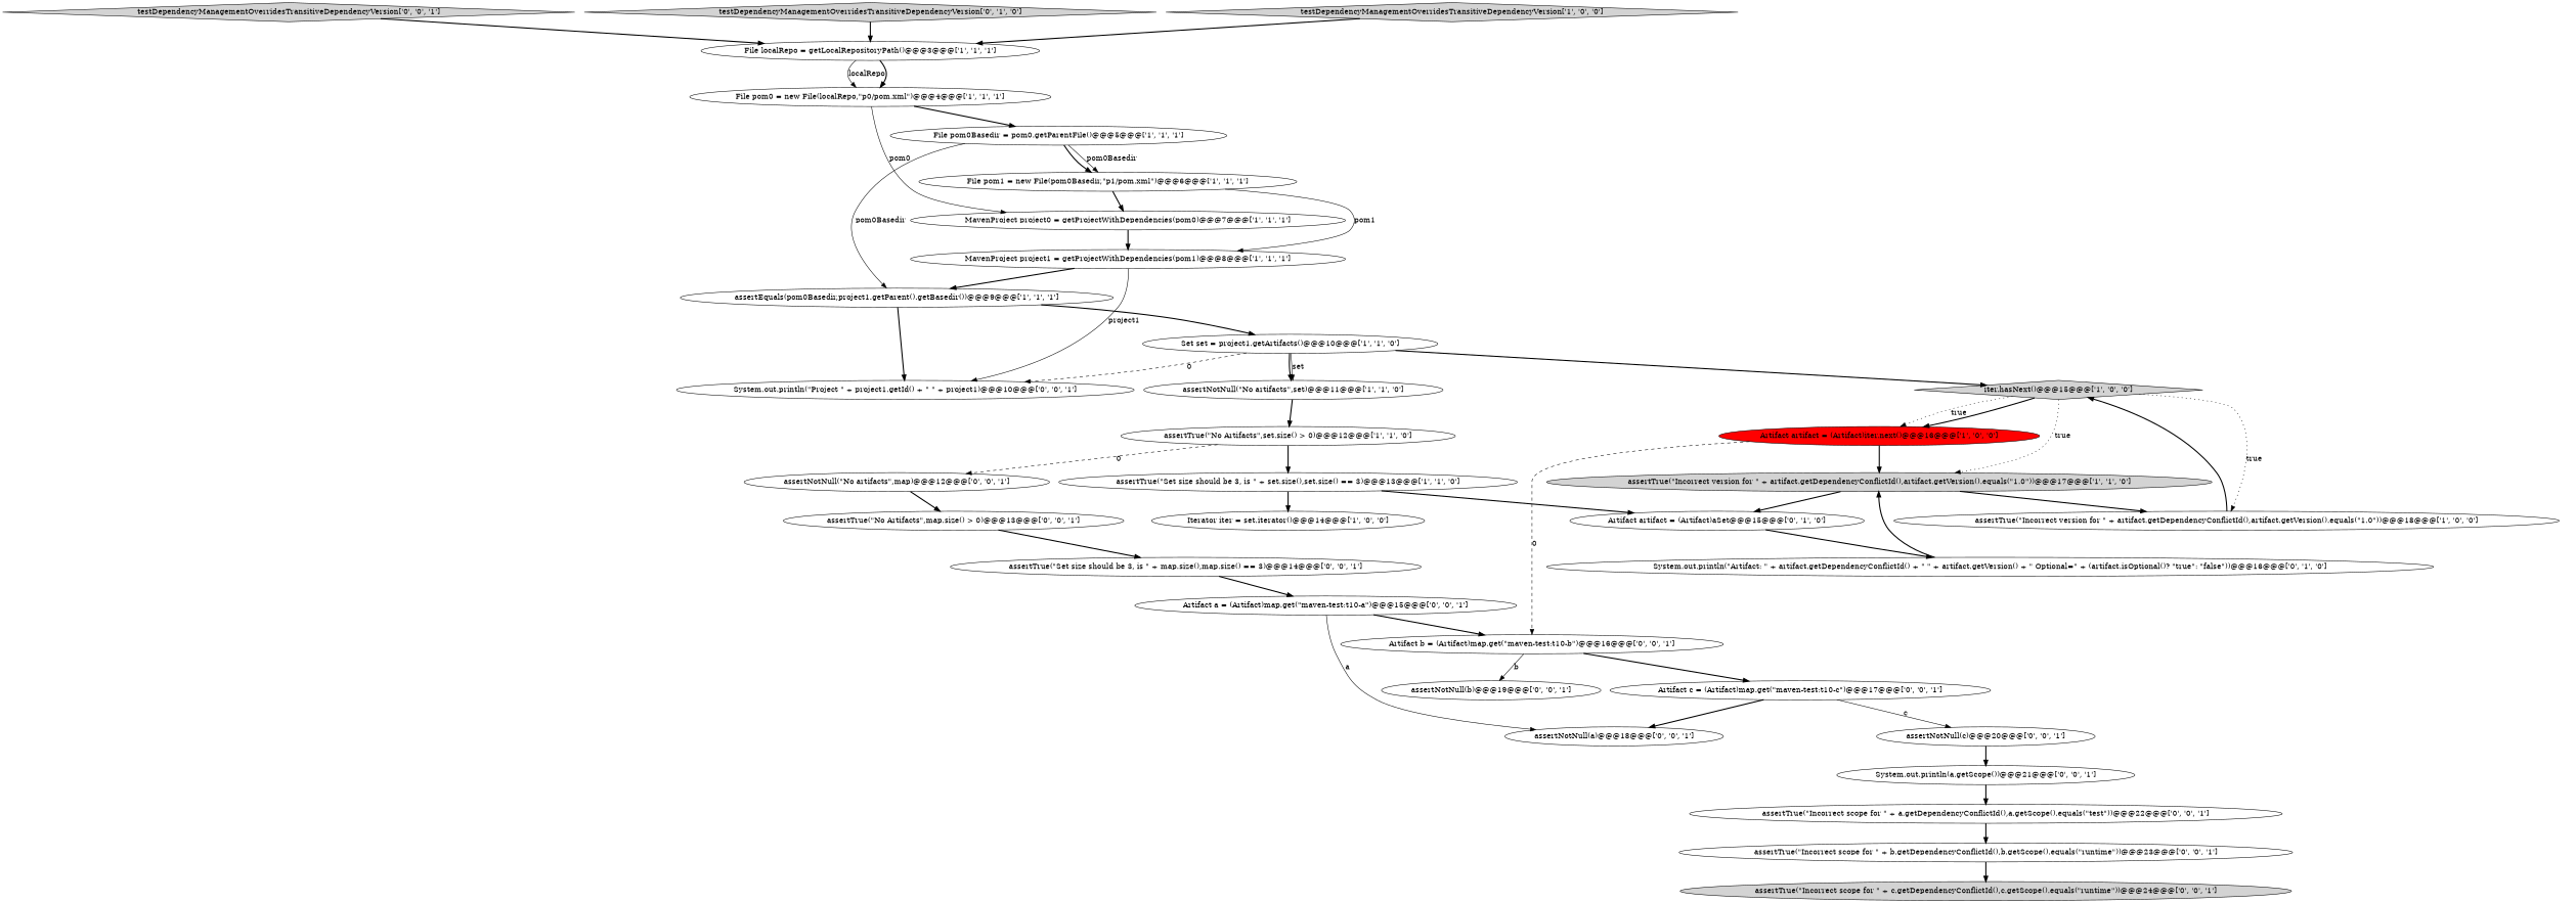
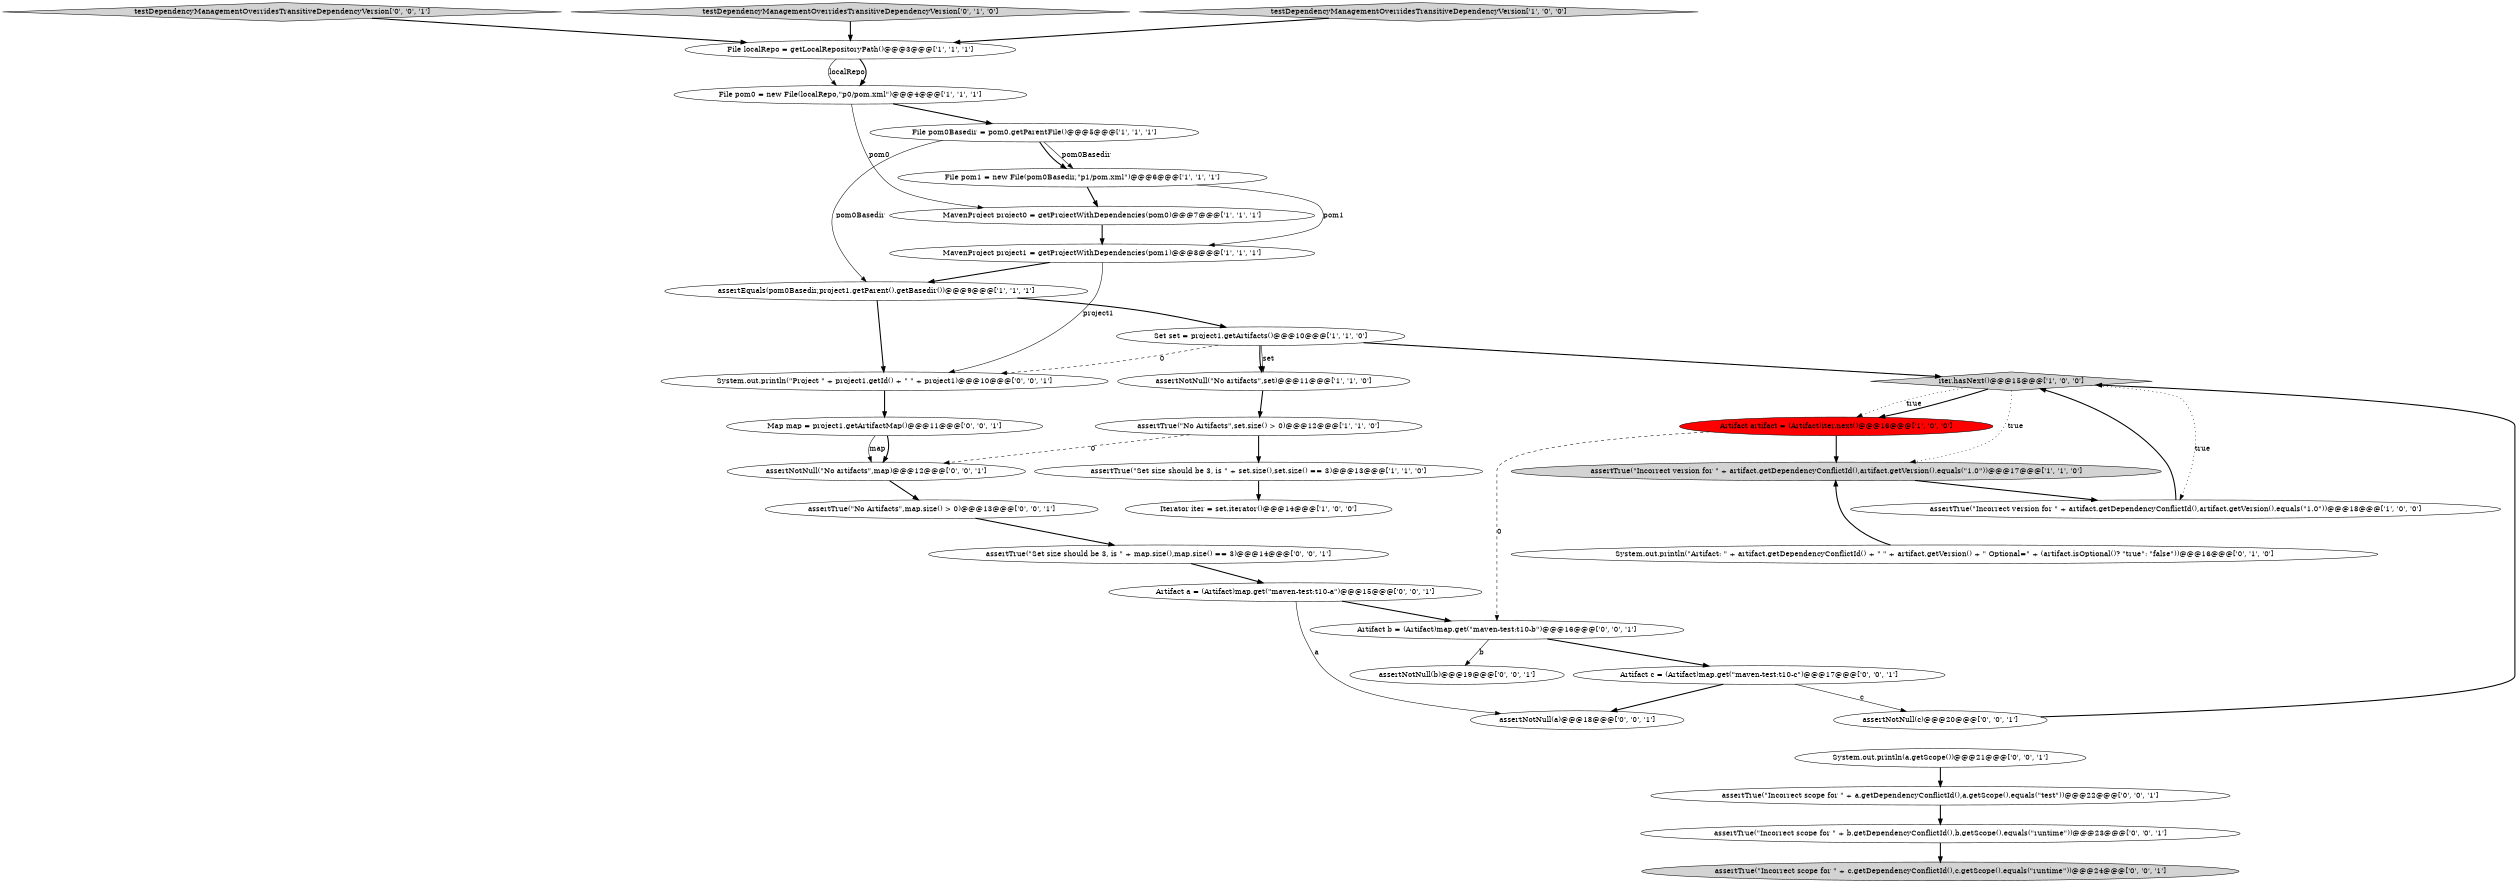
  digraph {
    node [fillcolor=white shape=ellipse style=filled]
    edge [style=bold]
    n1 [fillcolor=lightgray label="testDependencyManagementOverridesTransitiveDependencyVersion['0', '0', '1']" shape=diamond]
    n2 [label="File localRepo = getLocalRepositoryPath()@@@3@@@['1', '1', '1']"]
    n3 [label="File pom0 = new File(localRepo,\"p0/pom.xml\")@@@4@@@['1', '1', '1']"]
    n4 [label="File pom0Basedir = pom0.getParentFile()@@@5@@@['1', '1', '1']"]
    n5 [label="MavenProject project0 = getProjectWithDependencies(pom0)@@@7@@@['1', '1', '1']"]
    n6 [label="Iterator iter = set.iterator()@@@14@@@['1', '0', '0']"]
    n7 [fillcolor=lightgray label="iter.hasNext()@@@15@@@['1', '0', '0']" shape=diamond]
    n8 [fillcolor=lightgray label="assertTrue(\"Incorrect version for \" + artifact.getDependencyConflictId(),artifact.getVersion().equals(\"1.0\"))@@@17@@@['1', '1', '0']"]
    n9 [label="assertTrue(\"Incorrect version for \" + artifact.getDependencyConflictId(),artifact.getVersion().equals(\"1.0\"))@@@18@@@['1', '0', '0']"]
    n10 [fillcolor=red label="Artifact artifact = (Artifact)iter.next()@@@16@@@['1', '0', '0']"]
+   n11 [label="Map map = project1.getArtifactMap()@@@11@@@['0', '0', '1']"]
    n12 [label="assertNotNull(\"No artifacts\",map)@@@12@@@['0', '0', '1']"]
    n13 [label="assertTrue(\"No Artifacts\",map.size() > 0)@@@13@@@['0', '0', '1']"]
    n14 [label="File pom1 = new File(pom0Basedir,\"p1/pom.xml\")@@@6@@@['1', '1', '1']"]
    n15 [label="assertEquals(pom0Basedir,project1.getParent().getBasedir())@@@9@@@['1', '1', '1']"]
    n16 [label="MavenProject project1 = getProjectWithDependencies(pom1)@@@8@@@['1', '1', '1']"]
    n17 [label="Set set = project1.getArtifacts()@@@10@@@['1', '1', '0']"]
    n18 [label="System.out.println(\"Project \" + project1.getId() + \" \" + project1)@@@10@@@['0', '0', '1']"]
    n19 [label="assertNotNull(\"No artifacts\",set)@@@11@@@['1', '1', '0']"]
    n20 [label="assertTrue(\"No Artifacts\",set.size() > 0)@@@12@@@['1', '1', '0']"]
    n21 [label="assertTrue(\"Set size should be 3, is \" + set.size(),set.size() == 3)@@@13@@@['1', '1', '0']"]
    n22 [label="Artifact a = (Artifact)map.get(\"maven-test:t10-a\")@@@15@@@['0', '0', '1']"]
    n23 [label="Artifact b = (Artifact)map.get(\"maven-test:t10-b\")@@@16@@@['0', '0', '1']"]
    n24 [label="assertNotNull(a)@@@18@@@['0', '0', '1']"]
    n25 [label="Artifact c = (Artifact)map.get(\"maven-test:t10-c\")@@@17@@@['0', '0', '1']"]
    n26 [label="assertNotNull(b)@@@19@@@['0', '0', '1']"]
    n27 [label="System.out.println(\"Artifact: \" + artifact.getDependencyConflictId() + \" \" + artifact.getVersion() + \" Optional=\" + (artifact.isOptional()? \"true\": \"false\"))@@@16@@@['0', '1', '0']"]
-   n28 [label="Artifact artifact = (Artifact)aSet@@@15@@@['0', '1', '0']"]
    n29 [fillcolor=lightgray label="testDependencyManagementOverridesTransitiveDependencyVersion['0', '1', '0']" shape=diamond]
    n30 [label="assertTrue(\"Incorrect scope for \" + b.getDependencyConflictId(),b.getScope().equals(\"runtime\"))@@@23@@@['0', '0', '1']"]
    n31 [fillcolor=lightgray label="assertTrue(\"Incorrect scope for \" + c.getDependencyConflictId(),c.getScope().equals(\"runtime\"))@@@24@@@['0', '0', '1']"]
    n32 [label="assertTrue(\"Set size should be 3, is \" + map.size(),map.size() == 3)@@@14@@@['0', '0', '1']"]
    n33 [label="assertNotNull(c)@@@20@@@['0', '0', '1']"]
    n34 [label="System.out.println(a.getScope())@@@21@@@['0', '0', '1']"]
    n35 [label="assertTrue(\"Incorrect scope for \" + a.getDependencyConflictId(),a.getScope().equals(\"test\"))@@@22@@@['0', '0', '1']"]
    n36 [fillcolor=lightgray label="testDependencyManagementOverridesTransitiveDependencyVersion['1', '0', '0']" shape=diamond]
    n1 -> n2
    n2 -> n3 [label=localRepo style=solid]
    n2 -> n3
    n3 -> n4
    n3 -> n5 [label=pom0 style=solid]
    n4 -> n14 [label=pom0Basedir style=solid]
    n4 -> n14
    n4 -> n15 [label=pom0Basedir style=solid]
    n5 -> n16
    n7 -> n8 [label=true style=dotted]
    n7 -> n9 [label=true style=dotted]
    n7 -> n10 [label=true style=dotted]
    n7 -> n10
    n8 -> n9
-   n8 -> n28
    n9 -> n7
    n10 -> n8
    n10 -> n23 [label=0 style=dashed]
+   n11 -> n12
+   n11 -> n12 [label=map style=solid]
    n12 -> n13
    n13 -> n32
    n14 -> n5
    n14 -> n16 [label=pom1 style=solid]
    n15 -> n17
    n15 -> n18
    n16 -> n15
    n16 -> n18 [label=project1 style=solid]
    n17 -> n7
    n17 -> n18 [label=0 style=dashed]
    n17 -> n19 [label=set style=solid]
    n17 -> n19
+   n18 -> n11
    n19 -> n20
    n20 -> n12 [label=0 style=dashed]
    n20 -> n21
    n21 -> n6
-   n21 -> n28
    n22 -> n23
    n22 -> n24 [label=a style=solid]
    n23 -> n25
    n23 -> n26 [label=b style=solid]
    n25 -> n24
    n25 -> n33 [label=c style=solid]
    n27 -> n8
-   n28 -> n27
    n29 -> n2
    n30 -> n31
    n32 -> n22
-   n33 -> n34
+   n33 -> n7
    n34 -> n35
    n35 -> n30
    n36 -> n2
  }
